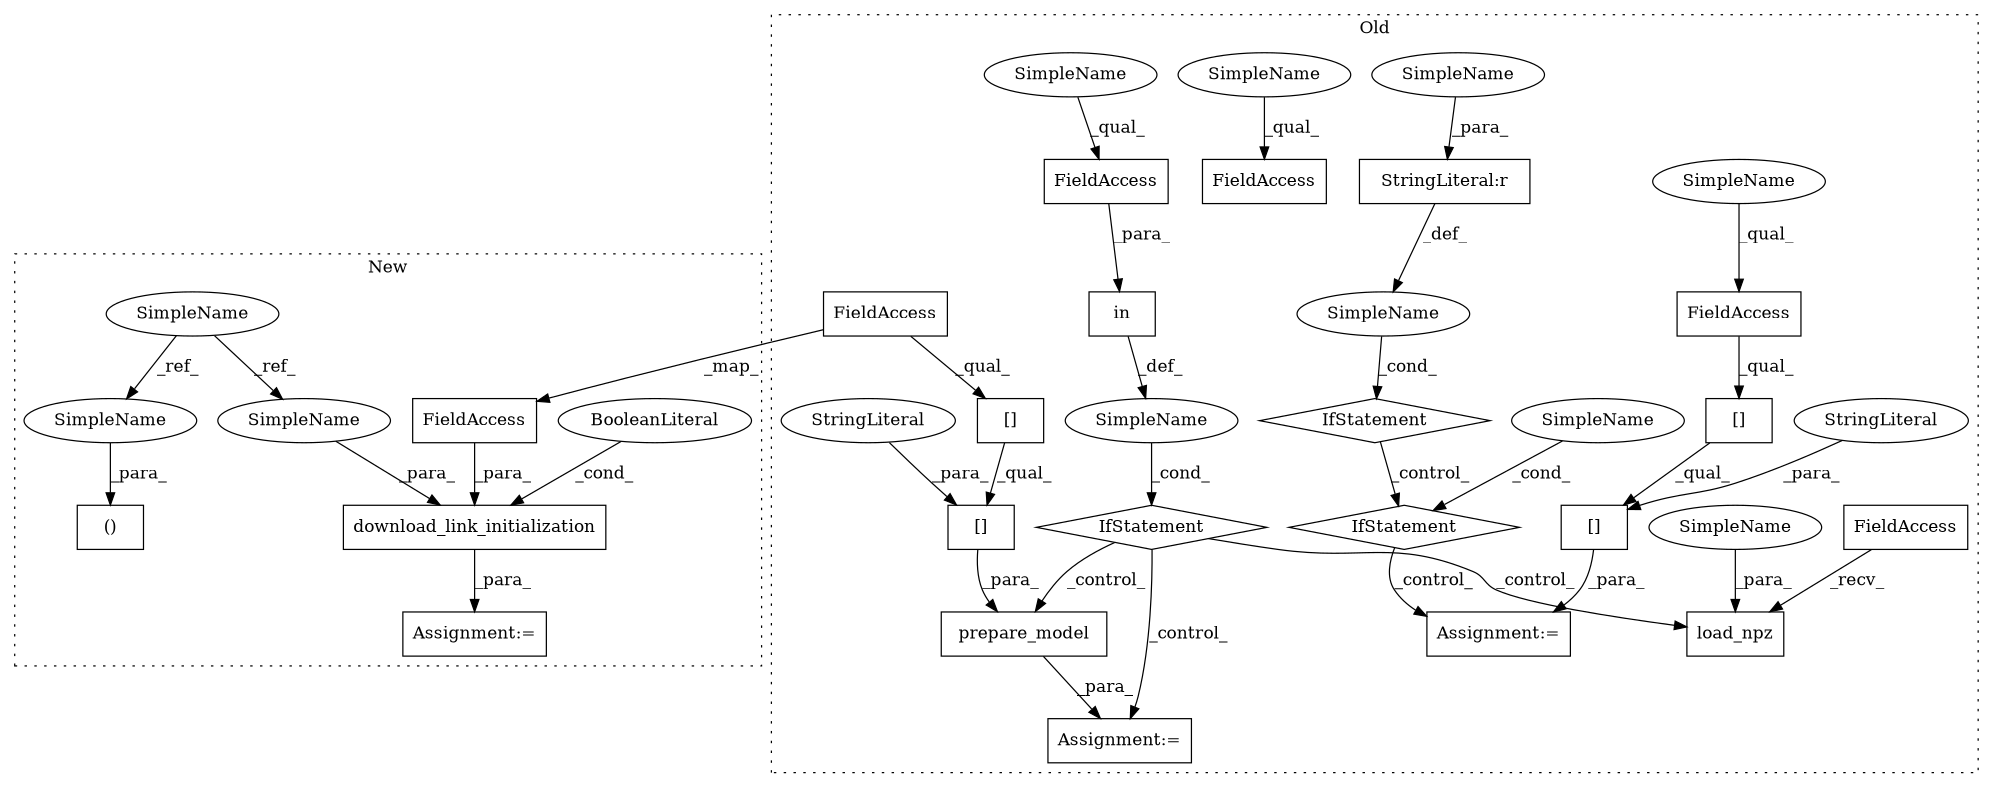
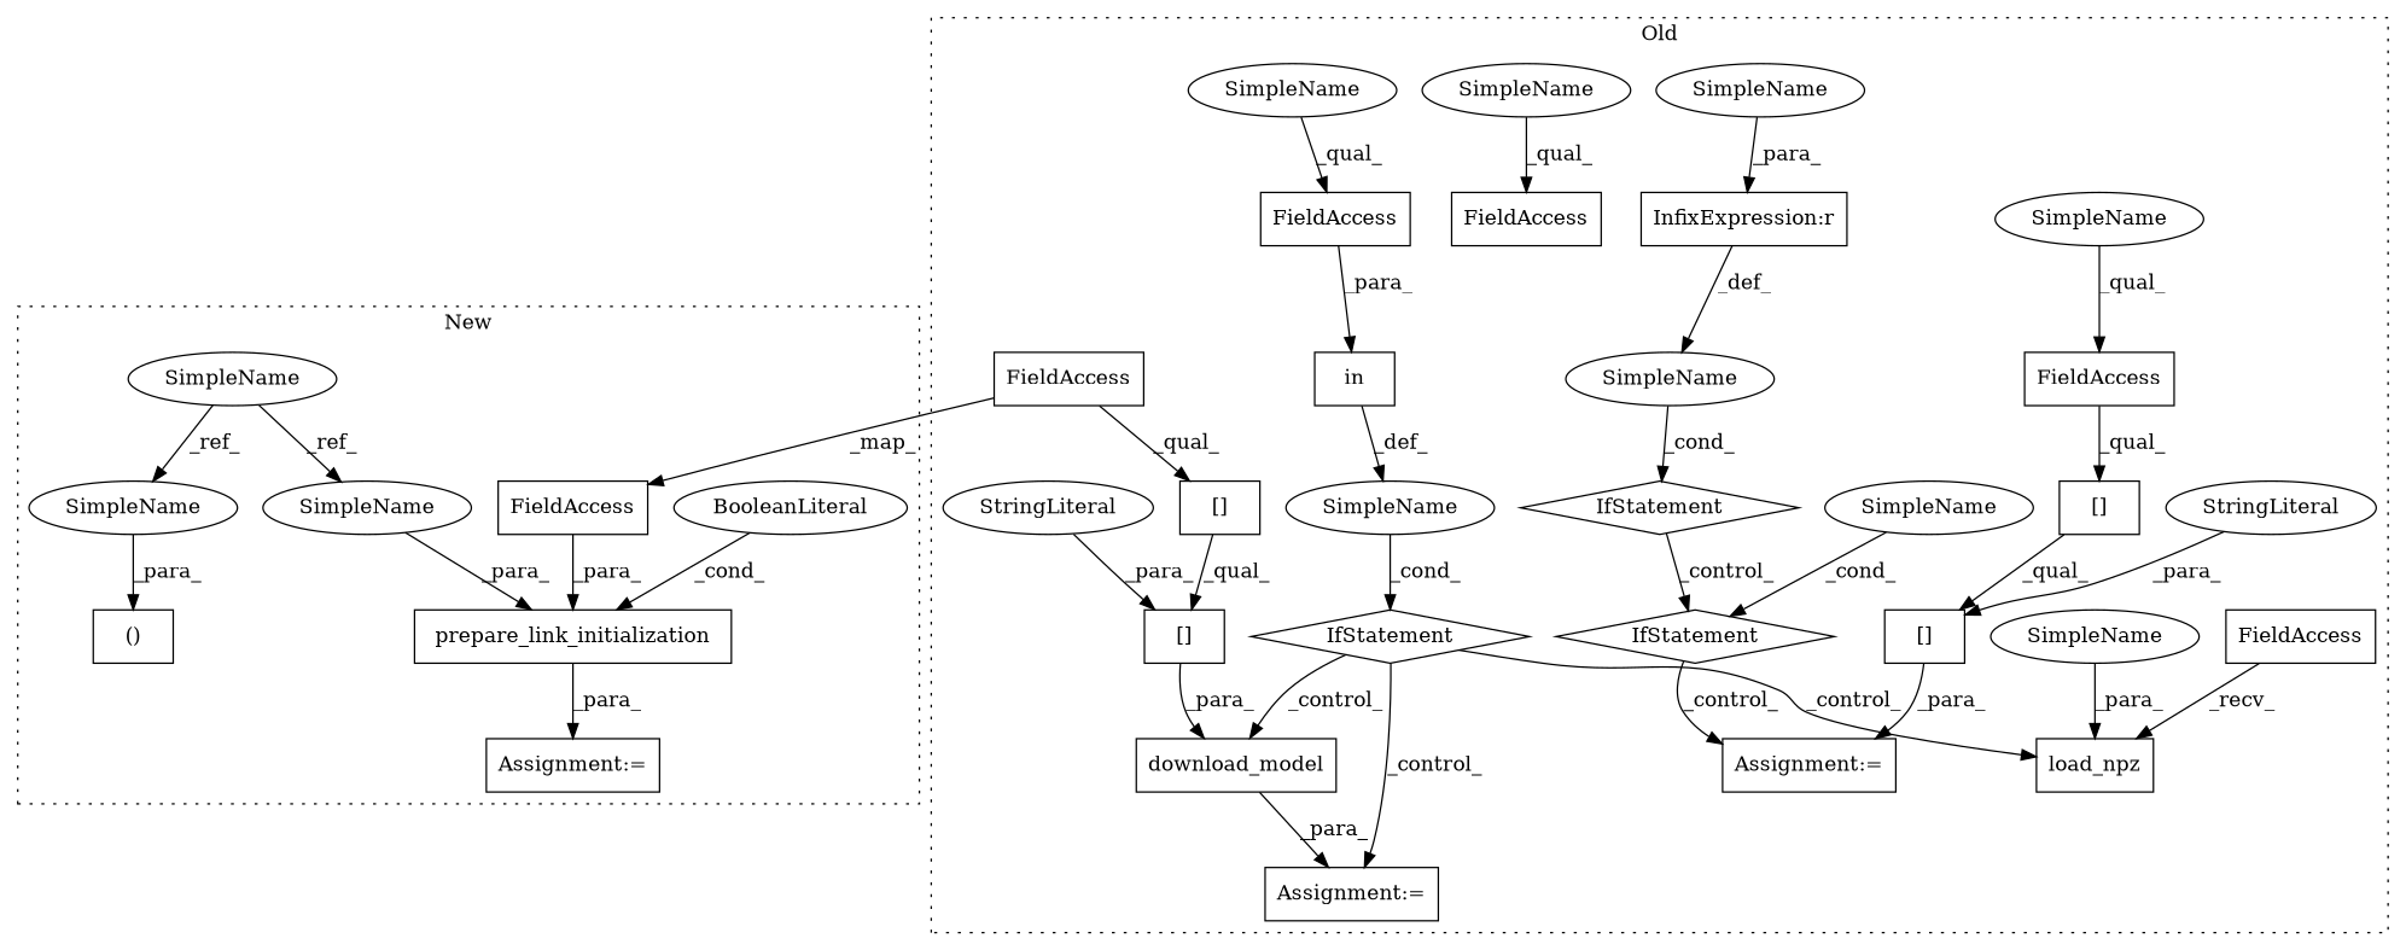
  digraph {
    node [a=42 l=12 shape=box]
    n1 [a=32 l="9,1" label=load_npz s="3262,3292"]
    n2 [a=105 l=32 label=in s=3047]
    n3 [label=SimpleName shape=ellipse l=""]
-   n4 [a=32 l="15,1" label=prepare_model s="3094,3146"]
+   n4 [a=32 l="15,1" label=download_model s="3094,3146"]
    n5 [a=2 l="31,1" label="[]" s="3109,3145"]
    n6 [a=45 l=5 label=StringLiteral s=3140 shape=ellipse]
    n7 [a=2 l="13,1" label="[]" s="3109,3138"]
    n8 [a=22 label=FieldAccess s=1314]
    n9 [a=22 l=19 label=FieldAccess s=3242]
    n10 [a=25 l="8,2" label=IfStatement s="3039,3079" shape=diamond]
    n11 [a=7 l=1 label="Assignment:=" s=3093]
    n12 [a=2 l="13,1" label="[]" s="1314,1343"]
    n13 [a=22 label=FieldAccess s=3067]
    n14 [a=2 l="31,1" label="[]" s="1314,1354"]
    n15 [a=22 label=FieldAccess s=1282]
    n16 [a=45 l=9 label=StringLiteral s=1345 shape=ellipse]
    n17 [a=7 l=1 label="Assignment:=" s=1313]
-   n18 [a=27 l=4 label="StringLiteral:r" s=1234]
+   n18 [a=27 l=4 label="InfixExpression:r" s=1234]
    n19 [label=SimpleName shape=ellipse l=""]
    n20 [a=25 l="10,2" label=IfStatement s="1252,1294" shape=diamond]
    n21 [label=SimpleName shape=ellipse l=""]
    n22 [a=25 l="4,2" label=IfStatement s="1223,1242" shape=diamond]
    n23 [a=22 label=FieldAccess s=3109]
    n24 [l=4 label=SimpleName s=3288 shape=ellipse]
    n25 [l=4 label=SimpleName s=1314 shape=ellipse]
    n26 [l=4 label=SimpleName s=3067 shape=ellipse]
    n27 [l=4 label=SimpleName s=1282 shape=ellipse]
    n28 [l=7 label=SimpleName s=1227 shape=ellipse]
-   n29 [a=32 l="28,1" label=download_link_initialization s="1283,1359"]
+   n29 [a=32 l="28,1" label=prepare_link_initialization s="1283,1359"]
    n30 [a=9 l=5 label=BooleanLiteral s=1349 shape=ellipse]
    n31 [a=7 l=2 label="Assignment:=" s=1281]
    n32 [l=7 label=SimpleName s=1193 shape=ellipse]
    n33 [a=106 l=24 label="()" s=1257]
    n34 [a=22 label=FieldAccess s=1336]
    n35 [l=7 label=SimpleName s=1257 shape=ellipse]
    n36 [l=7 label=SimpleName s=1311 shape=ellipse]
    subgraph cluster_1 {
      label=Old
      style=dotted
      n1
      n2
      n3
      n4
      n5
      n6
      n7
      n8
      n9
      n10
      n11
      n12
      n13
      n14
      n15
      n16
      n17
      n18
      n19
      n20
      n21
      n22
      n23
      n24
      n25
      n26
      n27
      n28
    }
    subgraph cluster_2 {
      label=New
      style=dotted
      n29
      n30
      n31
      n32
      n33
      n34
      n35
      n36
    }
    n2 -> n3 [label=_def_]
    n3 -> n10 [label=_cond_]
    n4 -> n11 [label=_para_]
    n5 -> n4 [label=_para_]
    n6 -> n5 [label=_para_]
    n7 -> n5 [label=_qual_]
    n8 -> n12 [label=_qual_]
    n9 -> n1 [label=_recv_]
    n10 -> n1 [label=_control_]
    n10 -> n4 [label=_control_]
    n10 -> n11 [label=_control_]
    n12 -> n14 [label=_qual_]
    n13 -> n2 [label=_para_]
    n14 -> n17 [label=_para_]
    n16 -> n14 [label=_para_]
    n18 -> n19 [label=_def_]
    n19 -> n22 [label=_cond_]
    n20 -> n17 [label=_control_]
    n21 -> n20 [label=_cond_]
    n22 -> n20 [label=_control_]
    n23 -> n7 [label=_qual_]
    n23 -> n34 [label=_map_]
    n24 -> n1 [label=_para_]
    n25 -> n8 [label=_qual_]
    n26 -> n13 [label=_qual_]
    n27 -> n15 [label=_qual_]
    n28 -> n18 [label=_para_]
    n29 -> n31 [label=_para_]
    n30 -> n29 [label=_cond_]
    n32 -> n35 [label=_ref_]
    n32 -> n36 [label=_ref_]
    n34 -> n29 [label=_para_]
    n35 -> n33 [label=_para_]
    n36 -> n29 [label=_para_]
  }
